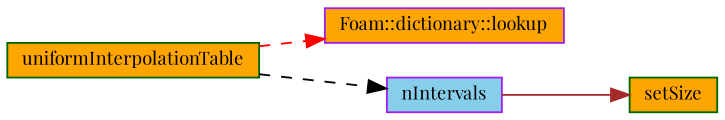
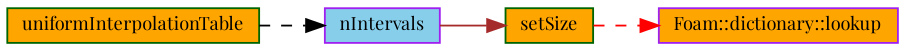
  digraph {
    fontname="Playfair Display"
    rankdir=LR
    node [color=darkgreen fillcolor=orange fontname="Playfair Display" fontsize=10 shape=record style=filled]
    edge [fontname="Playfair Display" fontsize=10 labelfontname=Helvetica labelfontsize=10 style=dashed]
    n1 [fontcolor=black height=0.2 label=uniformInterpolationTable width=0.4]
    n2 [color=purple height=0.2 label="Foam::dictionary::lookup" width=0.4]
    n3 [color=purple fillcolor=skyblue height=0.2 label=nIntervals width=0.4]
    n4 [height=0.2 label=setSize width=0.4]
-   n1 -> n2 [color=red]
+   n4 -> n2 [color=red]
    n1 -> n3 [color=black]
    n3 -> n4 [color=brown style=solid]
  }
